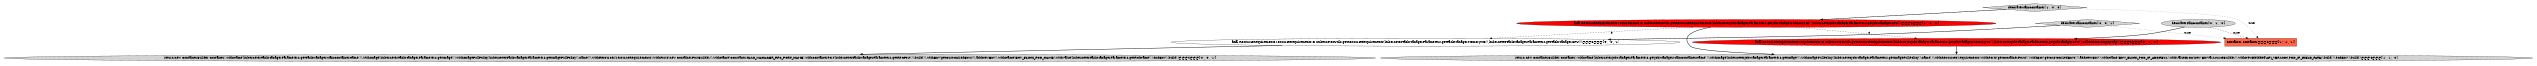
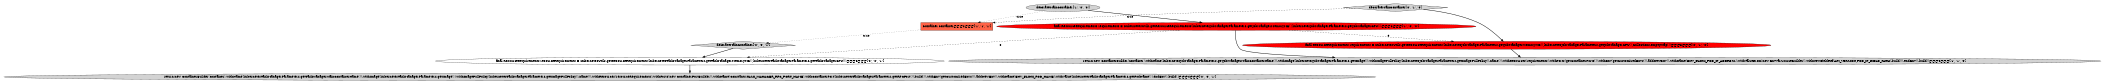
  digraph {
    node [fillcolor=lightgray shape=ellipse style=filled]
    edge [style=bold]
    n1 [label="return new ContainerBuilder(container).withName(kubernetesTaskManagerParameters.getTaskManagerMainContainerName()).withImage(kubernetesTaskManagerParameters.getImage()).withImagePullPolicy(kubernetesTaskManagerParameters.getImagePullPolicy().name()).withResources(resourceRequirements).withPorts(new ContainerPortBuilder().withName(Constants.TASK_MANAGER_RPC_PORT_NAME).withContainerPort(kubernetesTaskManagerParameters.getRPCPort()).build()).withEnv(getCustomizedEnvs()).addNewEnv().withName(ENV_FLINK_POD_NAME).withValue(kubernetesTaskManagerParameters.getPodName()).endEnv().build()@@@4@@@['0', '0', '1']"]
    n2 [fillcolor=tomato label="Container container@@@2@@@['1', '1', '1']" shape=box]
    n3 [fillcolor=red label="final ResourceRequirements requirements = KubernetesUtils.getResourceRequirements(kubernetesJobManagerParameters.getJobManagerMemoryMB(),kubernetesJobManagerParameters.getJobManagerCPU(),Collections.emptyMap())@@@3@@@['0', '1', '0']"]
    n4 [label="return new ContainerBuilder(container).withName(kubernetesJobManagerParameters.getJobManagerMainContainerName()).withImage(kubernetesJobManagerParameters.getImage()).withImagePullPolicy(kubernetesJobManagerParameters.getImagePullPolicy().name()).withResources(requirements).withPorts(getContainerPorts()).withEnv(getCustomizedEnvs()).addNewEnv().withName(ENV_FLINK_POD_IP_ADDRESS).withValueFrom(new EnvVarSourceBuilder().withNewFieldRef(API_VERSION,POD_IP_FIELD_PATH).build()).endEnv().build()@@@4@@@['1', '1', '0']"]
-   n5 [label="decorateMainContainer['1', '0', '0']" shape=diamond]
+   n5 [label="decorateMainContainer['1', '0', '0']"]
    n6 [fillcolor=red label="final ResourceRequirements requirements = KubernetesUtils.getResourceRequirements(kubernetesJobManagerParameters.getJobManagerMemoryMB(),kubernetesJobManagerParameters.getJobManagerCPU())@@@3@@@['1', '0', '0']"]
    n7 [fillcolor=white label="final ResourceRequirements resourceRequirements = KubernetesUtils.getResourceRequirements(kubernetesTaskManagerParameters.getTaskManagerMemoryMB(),kubernetesTaskManagerParameters.getTaskManagerCPU())@@@3@@@['0', '0', '1']"]
    n8 [label="decorateMainContainer['0', '0', '1']" shape=diamond]
-   n9 [label="decorateMainContainer['0', '1', '0']"]
+   n9 [label="decorateMainContainer['0', '1', '0']" shape=diamond]
    n3 -> n4
    n5 -> n2 [label=true style=dotted]
    n5 -> n6
    n6 -> n3 [label=0 style=dashed]
    n6 -> n4
    n6 -> n7 [label=0 style=dashed]
    n7 -> n1
-   n8 -> n2 [label=true style=dotted]
+   n2 -> n8 [label=true style=dotted]
    n8 -> n7
    n9 -> n2 [label=true style=dashed]
    n9 -> n3
  }
